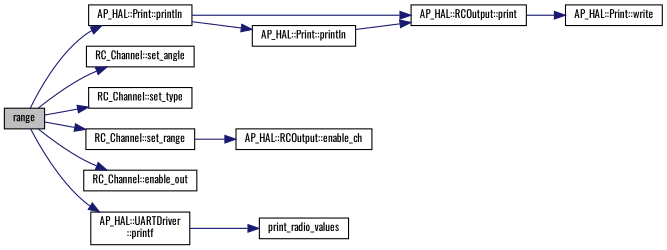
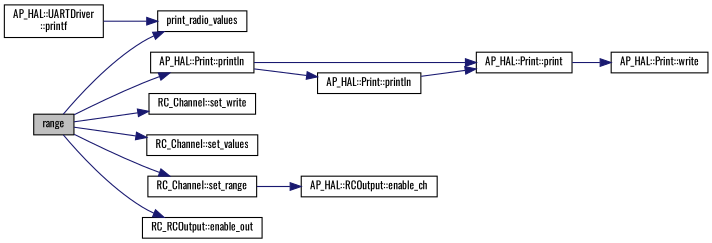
  digraph {
    fontname=Oswald
    rankdir=LR
    node [color=black fillcolor=white fontname=Oswald fontsize=10 shape=record style=filled]
    edge [color=midnightblue fontname=Oswald fontsize=10 labelfontname=Helvetica labelfontsize=10 style=solid]
    n1 [fillcolor=grey75 fontcolor=black height=0.2 label=range width=0.4]
    n2 [height=0.2 label="AP_HAL::Print::println" width=0.4]
    n3 [height=0.2 label=print_radio_values width=0.4]
-   n4 [height=0.2 label="RC_Channel::set_angle" width=0.4]
-   n5 [height=0.2 label="RC_Channel::set_type" width=0.4]
+   n4 [height=0.2 label="RC_Channel::set_write" width=0.4]
+   n5 [height=0.2 label="RC_Channel::set_values" width=0.4]
    n6 [height=0.2 label="RC_Channel::set_range" width=0.4]
-   n7 [height=0.2 label="RC_Channel::enable_out" width=0.4]
-   n8 [height=0.2 label="AP_HAL::RCOutput::print" width=0.4]
+   n7 [height=0.2 label="RC_RCOutput::enable_out" width=0.4]
+   n8 [height=0.2 label="AP_HAL::Print::print" width=0.4]
    n9 [height=0.2 label="AP_HAL::Print::println" width=0.4]
    n10 [height=0.2 label="AP_HAL::RCOutput::enable_ch" width=0.4]
    n11 [height=0.2 label="AP_HAL::Print::write" width=0.4]
    n12 [height=0.2 label="AP_HAL::UARTDriver\l::printf" width=0.4]
    n1 -> n2
-   n1 -> n12
+   n1 -> n3
    n1 -> n4
    n1 -> n5
    n1 -> n6
    n1 -> n7
    n2 -> n8
    n2 -> n9
    n6 -> n10
    n8 -> n11
    n9 -> n8
    n12 -> n3
  }
